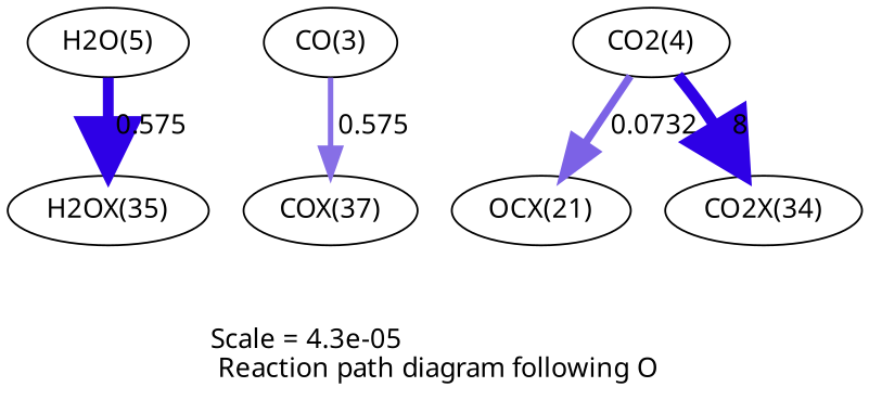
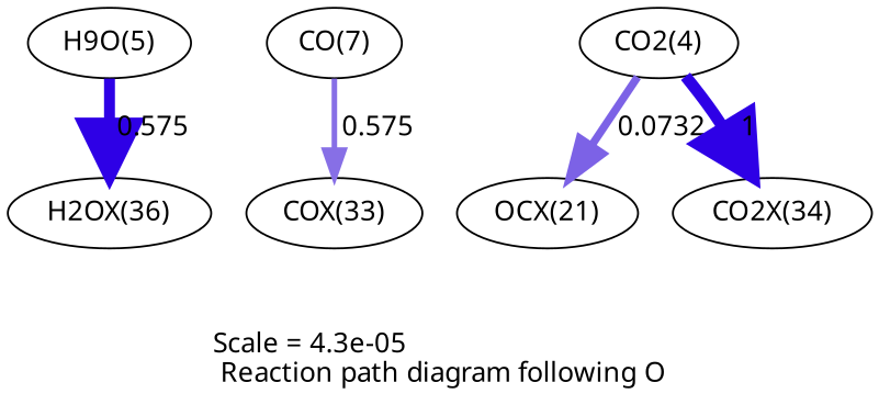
  digraph {
    fontname="Noto Sans"
    label="Scale = 4.3e-05\l Reaction path diagram following O"
    node [fontname="Noto Sans"]
    edge [fontname="Noto Sans"]
-   n1 [label="H2O(5)"]
-   n2 [label="H2OX(35)"]
-   n3 [label="CO(3)"]
-   n4 [label="COX(37)"]
+   n1 [label="H9O(5)"]
+   n2 [label="H2OX(36)"]
+   n3 [label="CO(7)"]
+   n4 [label="COX(33)"]
    n5 [label="OCX(21)"]
    n6 [label="CO2(4)"]
    n7 [label="CO2X(34)"]
    n1 -> n2 [arrowsize=2.79 color="0.7, 1.08, 0.9" label=" 0.575" penwidth=5.58]
    n3 -> n4 [arrowsize=1.41 color="0.7, 0.515, 0.9" label=" 0.575" penwidth=2.81]
    n6 -> n5 [arrowsize=2.01 color="0.7, 0.573, 0.9" label=" 0.0732" penwidth=4.03]
-   n6 -> n7 [arrowsize=3 color="0.7, 1.5, 0.9" label=" 8" penwidth=6]
+   n6 -> n7 [arrowsize=3 color="0.7, 1.5, 0.9" label=" 1" penwidth=6]
  }
